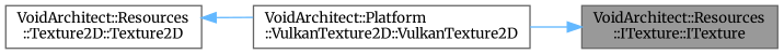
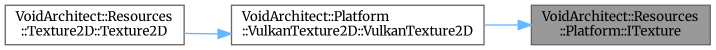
  digraph {
    fontname=Merriweather
    rankdir=RL
    node [color=grey40 fillcolor=white fontname=Merriweather fontsize=10 shape=box style=filled]
    edge [color=steelblue1 dir=back fontname=Merriweather fontsize=10 labelfontname=Helvetica labelfontsize=10 style=solid]
-   n1 [color=gray40 fillcolor=grey60 fontcolor=black height=0.2 label="VoidArchitect::Resources\l::ITexture::ITexture" width=0.4]
+   n1 [color=gray40 fillcolor=grey60 fontcolor=black height=0.2 label="VoidArchitect::Resources\l::Platform::ITexture" width=0.4]
    n2 [height=0.2 label="VoidArchitect::Platform\l::VulkanTexture2D::VulkanTexture2D" width=0.4]
    n3 [height=0.2 label="VoidArchitect::Resources\l::Texture2D::Texture2D" width=0.4]
    n1 -> n2
-   n3 -> n2
+   n2 -> n3
  }
